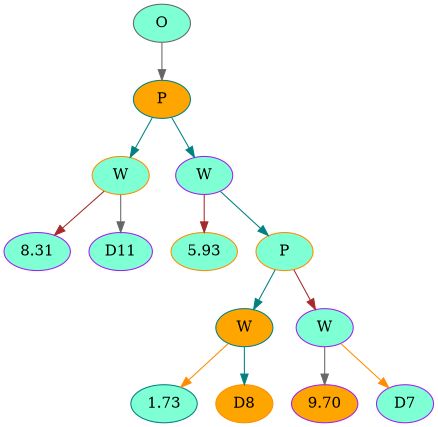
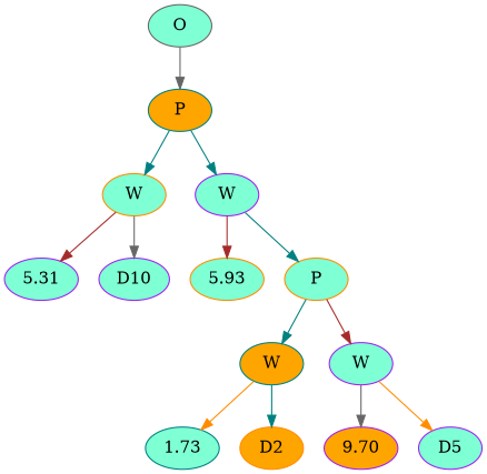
  digraph {
    fontname="DejaVu Serif"
    node [color=purple fillcolor=aquamarine fontname="DejaVu Serif" style=filled]
    edge [color=teal fontname="DejaVu Serif"]
    n1 [color=gray40 label=O]
    n2 [color=teal fillcolor=orange label=P]
    n3 [color=darkorange label=W]
    n4 [label=W]
-   n5 [label=8.31]
-   n6 [label=D11]
+   n5 [label=5.31]
+   n6 [label=D10]
    n7 [color=darkorange label=5.93]
    n8 [color=darkorange label=P]
    n9 [color=teal fillcolor=orange label=W]
    n10 [label=W]
    n11 [color=teal label=1.73]
-   n12 [color=darkorange fillcolor=orange label=D8]
+   n12 [color=darkorange fillcolor=orange label=D2]
    n13 [fillcolor=orange label=9.70]
-   n14 [label=D7]
+   n14 [label=D5]
    n1 -> n2 [color=gray40]
    n2 -> n3
    n2 -> n4
    n3 -> n5 [color=brown]
    n3 -> n6 [color=gray40]
    n4 -> n7 [color=brown]
    n4 -> n8
    n8 -> n9
    n8 -> n10 [color=brown]
    n9 -> n11 [color=darkorange]
    n9 -> n12
    n10 -> n13 [color=gray40]
    n10 -> n14 [color=darkorange]
  }
